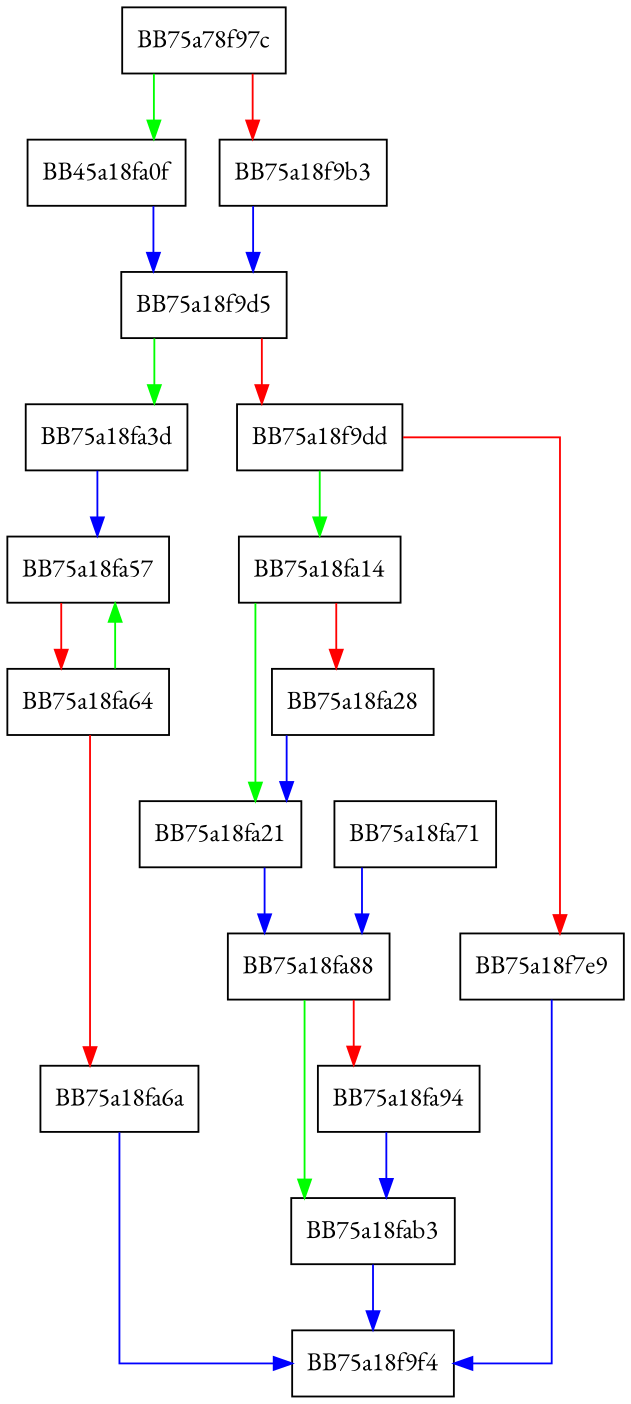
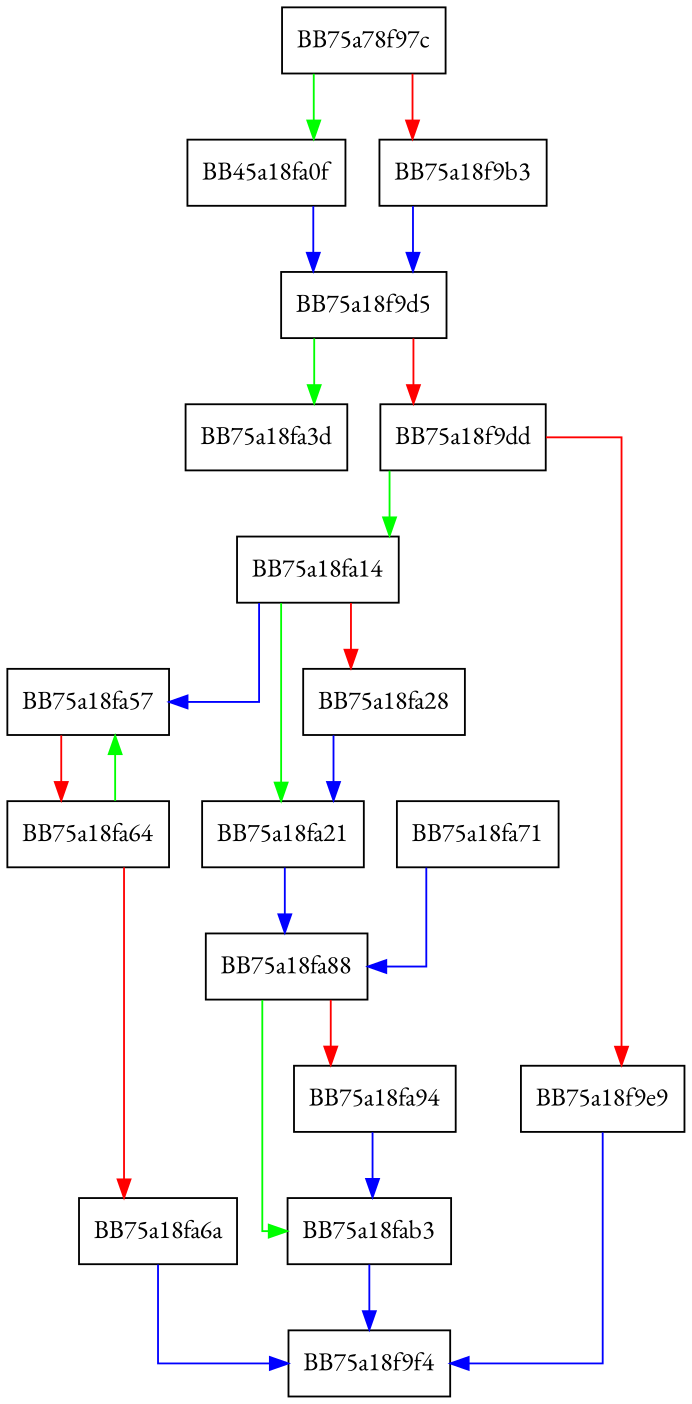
  digraph {
    fontname="EB Garamond"
    splines=ortho
    node [fontname="EB Garamond" shape=box]
    edge [color=blue fontname="EB Garamond"]
    n1 [label=BB75a78f97c]
    n2 [label=BB45a18fa0f]
    BB75a18f9b3
    BB75a18f9d5
    BB75a18fa3d
    BB75a18f9dd
    BB75a18fa57
    BB75a18fa14
-   BB75a18f9e9 [label=BB75a18f7e9]
+   BB75a18f9e9
    BB75a18fa64
    n11 [label=BB75a18fa21]
    BB75a18fa28
    BB75a18f9f4
    BB75a18fa88
    BB75a18fab3
    BB75a18fa94
    BB75a18fa71
    BB75a18fa6a
    n1 -> n2 [color=green]
    n1 -> BB75a18f9b3 [color=red]
    n2 -> BB75a18f9d5
    BB75a18f9b3 -> BB75a18f9d5
    BB75a18f9d5 -> BB75a18fa3d [color=green]
    BB75a18f9d5 -> BB75a18f9dd [color=red]
-   BB75a18fa3d -> BB75a18fa57
+   BB75a18fa14 -> BB75a18fa57
    BB75a18f9dd -> BB75a18fa14 [color=green]
    BB75a18f9dd -> BB75a18f9e9 [color=red]
    BB75a18fa57 -> BB75a18fa64 [color=red]
    BB75a18fa14 -> n11 [color=green]
    BB75a18fa14 -> BB75a18fa28 [color=red]
    BB75a18f9e9 -> BB75a18f9f4
    BB75a18fa64 -> BB75a18fa57 [color=green]
    BB75a18fa64 -> BB75a18fa6a [color=red]
    n11 -> BB75a18fa88
    BB75a18fa28 -> n11
    BB75a18fa88 -> BB75a18fab3 [color=green]
    BB75a18fa88 -> BB75a18fa94 [color=red]
    BB75a18fab3 -> BB75a18f9f4
    BB75a18fa94 -> BB75a18fab3
    BB75a18fa71 -> BB75a18fa88
    BB75a18fa6a -> BB75a18f9f4
  }
